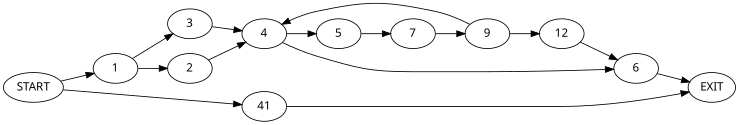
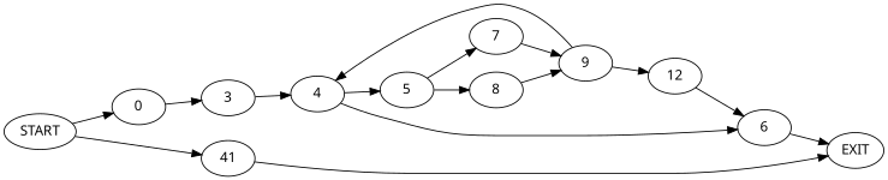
  digraph {
    fontname="Noto Sans"
    rankdir=LR
    node [fontname="Noto Sans"]
    edge [fontname="Noto Sans"]
    n1 [label=START]
-   1
+   1 [label=0]
    n3 [label=41]
-   2
    3
    n6 [label=EXIT]
    4
    5
    6
    7
+   8
    9
    n13 [label=12]
    n1 -> 1
    n1 -> n3
-   1 -> 2
    1 -> 3
    n3 -> n6
-   2 -> 4
    3 -> 4
    4 -> 5
    4 -> 6
    5 -> 7
+   5 -> 8
    6 -> n6
    7 -> 9
+   8 -> 9
    9 -> 4
    9 -> n13
    n13 -> 6
  }
